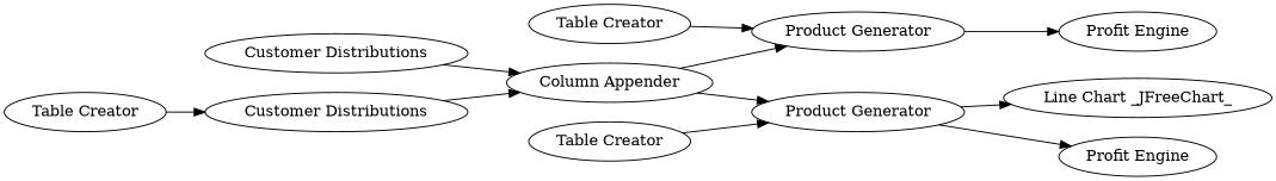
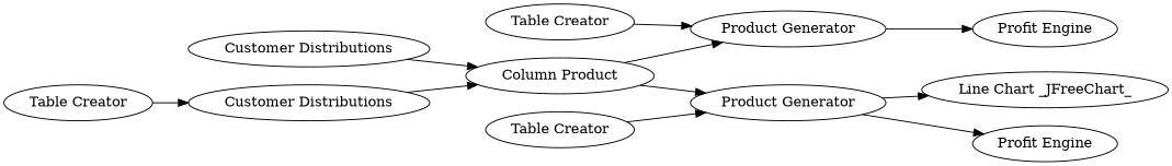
  digraph {
    rankdir=LR
    n1 [label="Table Creator"]
    n2 [label="Product Generator"]
    n3 [label="Profit Engine"]
-   n4 [label="Column Appender"]
+   n4 [label="Column Product"]
    n5 [label="Product Generator"]
    n6 [label="Line Chart _JFreeChart_"]
    n7 [label="Profit Engine"]
    n8 [label="Customer Distributions"]
    n9 [label="Table Creator"]
    n10 [label="Table Creator"]
    n11 [label="Customer Distributions"]
    n1 -> n2
    n2 -> n3
    n4 -> n2
    n4 -> n5
    n5 -> n6
    n5 -> n7
    n8 -> n4
    n9 -> n5
    n10 -> n11
    n11 -> n4
  }
